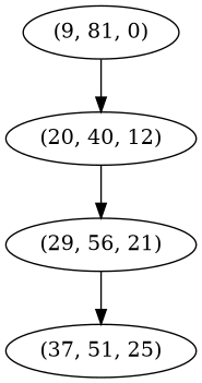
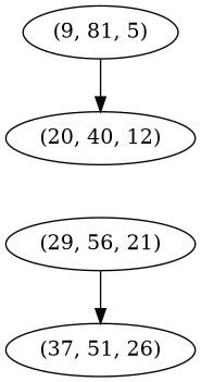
  digraph {
    n1 [label="(20, 40, 12)"]
-   "(9, 81, 5)" [label="(9, 81, 0)"]
+   "(9, 81, 5)"
    "(29, 56, 21)"
-   "(37, 51, 25)"
-   n1 -> "(29, 56, 21)"
+   "(37, 51, 25)" [label="(37, 51, 26)"]
    "(9, 81, 5)" -> n1
    "(29, 56, 21)" -> "(37, 51, 25)"
  }
